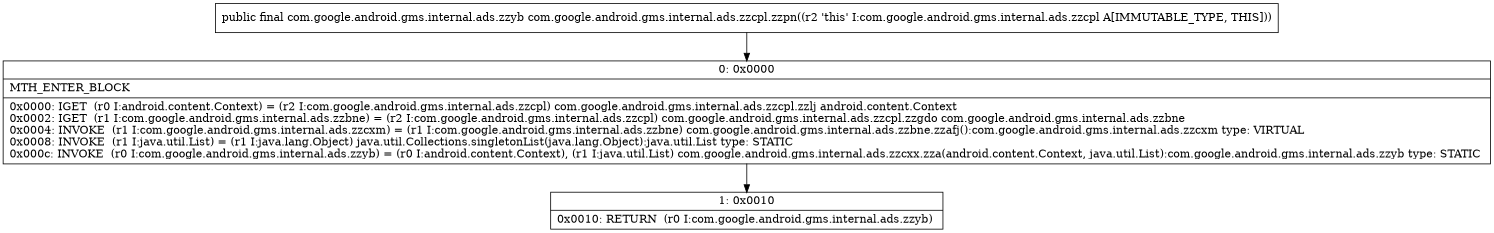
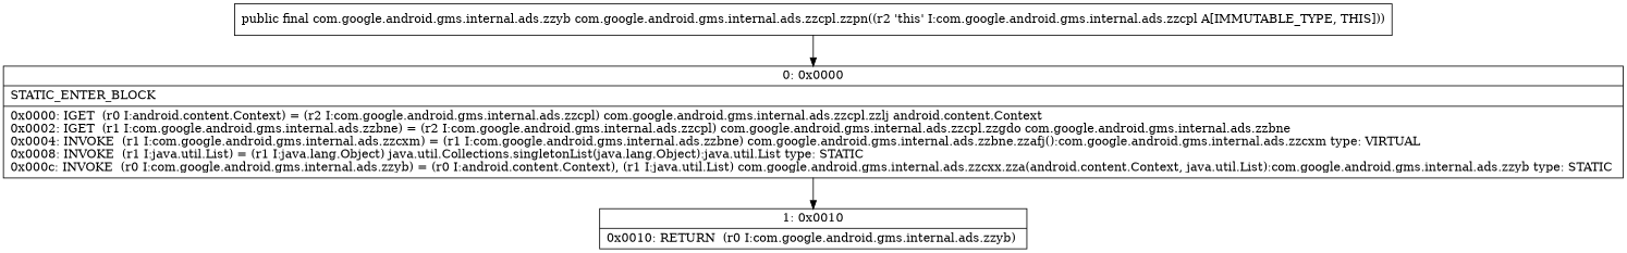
  digraph {
    node [shape=record]
-   n1 [label="{0\:\ 0x0000|MTH_ENTER_BLOCK\l|0x0000: IGET  (r0 I:android.content.Context) = (r2 I:com.google.android.gms.internal.ads.zzcpl) com.google.android.gms.internal.ads.zzcpl.zzlj android.content.Context \l0x0002: IGET  (r1 I:com.google.android.gms.internal.ads.zzbne) = (r2 I:com.google.android.gms.internal.ads.zzcpl) com.google.android.gms.internal.ads.zzcpl.zzgdo com.google.android.gms.internal.ads.zzbne \l0x0004: INVOKE  (r1 I:com.google.android.gms.internal.ads.zzcxm) = (r1 I:com.google.android.gms.internal.ads.zzbne) com.google.android.gms.internal.ads.zzbne.zzafj():com.google.android.gms.internal.ads.zzcxm type: VIRTUAL \l0x0008: INVOKE  (r1 I:java.util.List) = (r1 I:java.lang.Object) java.util.Collections.singletonList(java.lang.Object):java.util.List type: STATIC \l0x000c: INVOKE  (r0 I:com.google.android.gms.internal.ads.zzyb) = (r0 I:android.content.Context), (r1 I:java.util.List) com.google.android.gms.internal.ads.zzcxx.zza(android.content.Context, java.util.List):com.google.android.gms.internal.ads.zzyb type: STATIC \l}"]
+   n1 [label="{0\:\ 0x0000|STATIC_ENTER_BLOCK\l|0x0000: IGET  (r0 I:android.content.Context) = (r2 I:com.google.android.gms.internal.ads.zzcpl) com.google.android.gms.internal.ads.zzcpl.zzlj android.content.Context \l0x0002: IGET  (r1 I:com.google.android.gms.internal.ads.zzbne) = (r2 I:com.google.android.gms.internal.ads.zzcpl) com.google.android.gms.internal.ads.zzcpl.zzgdo com.google.android.gms.internal.ads.zzbne \l0x0004: INVOKE  (r1 I:com.google.android.gms.internal.ads.zzcxm) = (r1 I:com.google.android.gms.internal.ads.zzbne) com.google.android.gms.internal.ads.zzbne.zzafj():com.google.android.gms.internal.ads.zzcxm type: VIRTUAL \l0x0008: INVOKE  (r1 I:java.util.List) = (r1 I:java.lang.Object) java.util.Collections.singletonList(java.lang.Object):java.util.List type: STATIC \l0x000c: INVOKE  (r0 I:com.google.android.gms.internal.ads.zzyb) = (r0 I:android.content.Context), (r1 I:java.util.List) com.google.android.gms.internal.ads.zzcxx.zza(android.content.Context, java.util.List):com.google.android.gms.internal.ads.zzyb type: STATIC \l}"]
    n2 [label="{1\:\ 0x0010|0x0010: RETURN  (r0 I:com.google.android.gms.internal.ads.zzyb) \l}"]
    n3 [label="{public final com.google.android.gms.internal.ads.zzyb com.google.android.gms.internal.ads.zzcpl.zzpn((r2 'this' I:com.google.android.gms.internal.ads.zzcpl A[IMMUTABLE_TYPE, THIS])) }"]
    n1 -> n2
    n3 -> n1
  }
